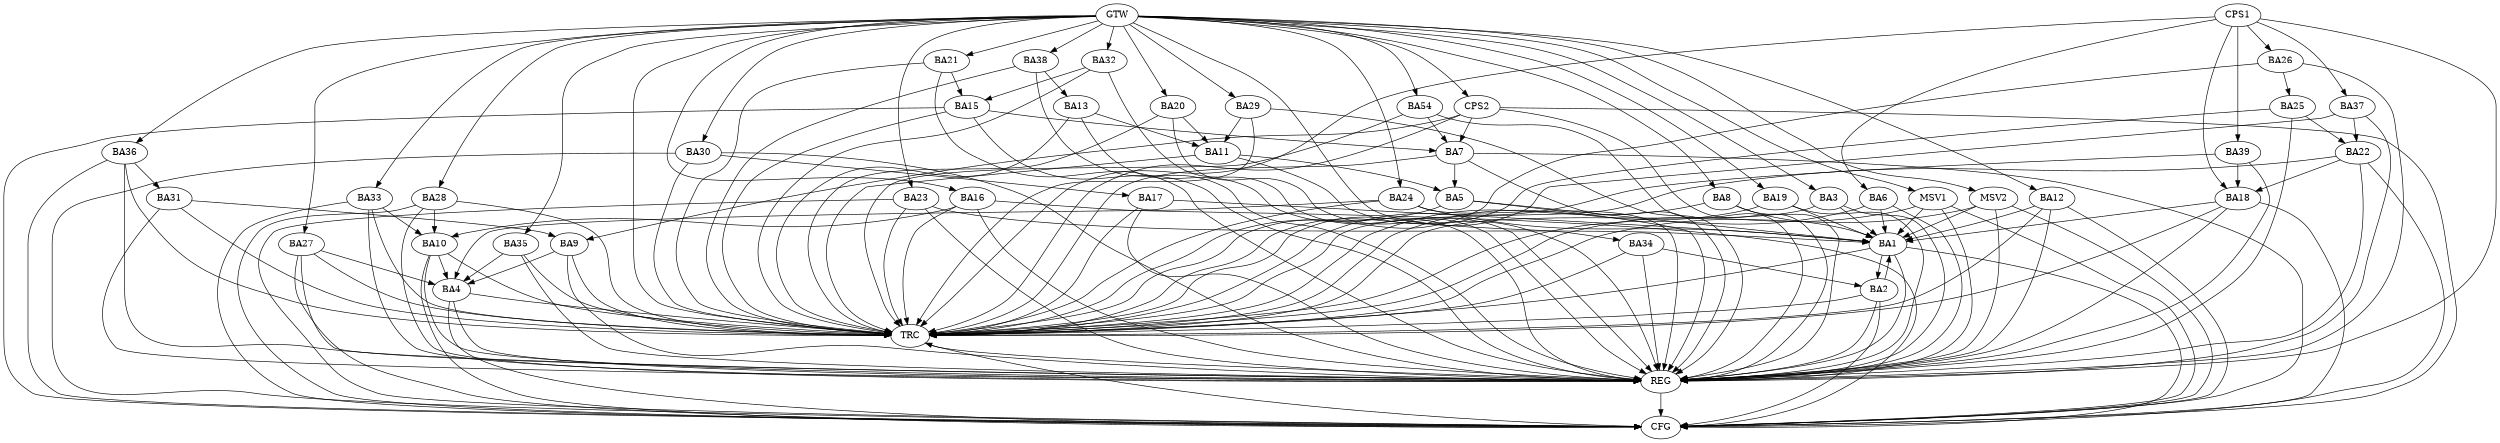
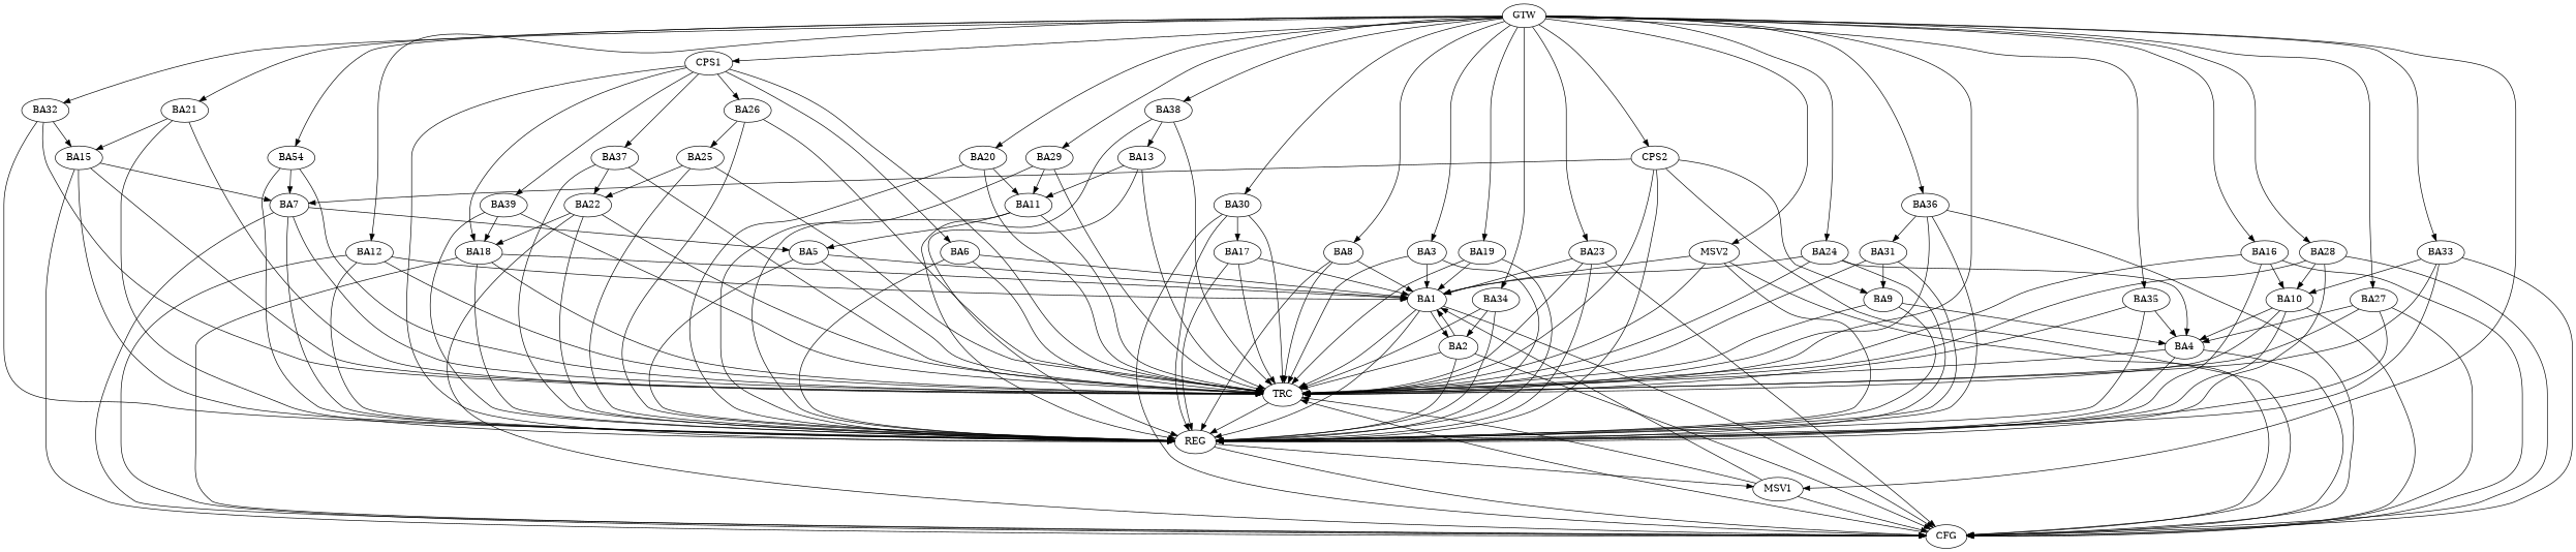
  strict digraph {
    n1 [label=BA1]
    n2 [label=BA2]
    n3 [label=REG]
    n4 [label=CFG]
    n5 [label=TRC]
    n6 [label=BA3]
    n7 [label=BA4]
    n8 [label=BA5]
    n9 [label=BA6]
    n10 [label=BA7]
    n11 [label=BA8]
    n12 [label=BA9]
    n13 [label=BA10]
    n14 [label=BA11]
    n15 [label=BA12]
    n16 [label=BA13]
    n17 [label=BA54]
    n18 [label=BA15]
    n19 [label=BA16]
    n20 [label=BA17]
    n21 [label=BA18]
    n22 [label=BA19]
    n23 [label=BA20]
    n24 [label=BA21]
    n25 [label=BA22]
    n26 [label=BA23]
    n27 [label=BA24]
    n28 [label=BA25]
    n29 [label=BA26]
    n30 [label=BA27]
    n31 [label=BA28]
    n32 [label=BA29]
    n33 [label=BA30]
    n34 [label=BA31]
    n35 [label=BA32]
    n36 [label=BA33]
    n37 [label=BA34]
    n38 [label=BA35]
    n39 [label=BA36]
    n40 [label=BA37]
    n41 [label=BA38]
    n42 [label=BA39]
    n43 [label=CPS1]
    n44 [label=CPS2]
    n45 [label=GTW]
    n46 [label=MSV1]
    n47 [label=MSV2]
    n1 -> n2
    n1 -> n3
    n1 -> n4
    n1 -> n5
    n2 -> n1
    n2 -> n3
    n2 -> n4
    n2 -> n5
    n3 -> n4
    n4 -> n5
    n5 -> n3
    n6 -> n1
    n6 -> n3
    n6 -> n5
    n7 -> n3
    n7 -> n4
    n7 -> n5
    n8 -> n1
    n8 -> n3
    n8 -> n5
    n9 -> n1
    n9 -> n3
    n9 -> n5
    n10 -> n3
    n10 -> n4
    n10 -> n5
    n10 -> n8
    n11 -> n1
    n11 -> n3
    n11 -> n5
    n12 -> n3
    n12 -> n5
    n12 -> n7
    n13 -> n3
    n13 -> n4
    n13 -> n5
    n13 -> n7
    n14 -> n3
    n14 -> n5
    n14 -> n8
    n15 -> n1
    n15 -> n3
    n15 -> n4
    n15 -> n5
    n16 -> n3
    n16 -> n5
    n16 -> n14
    n17 -> n3
    n17 -> n5
    n17 -> n10
    n18 -> n3
    n18 -> n4
    n18 -> n5
    n18 -> n10
    n19 -> n3
    n19 -> n4
    n19 -> n5
    n19 -> n13
    n20 -> n1
    n20 -> n3
    n20 -> n5
    n21 -> n1
    n21 -> n3
    n21 -> n4
    n21 -> n5
    n22 -> n1
    n22 -> n3
    n22 -> n5
    n23 -> n3
    n23 -> n5
    n23 -> n14
    n24 -> n3
    n24 -> n5
    n24 -> n18
    n25 -> n3
    n25 -> n4
    n25 -> n5
    n25 -> n21
    n26 -> n1
    n26 -> n3
    n26 -> n4
    n26 -> n5
    n27 -> n1
    n27 -> n3
    n27 -> n5
    n27 -> n7
    n28 -> n3
    n28 -> n5
    n28 -> n25
    n29 -> n3
    n29 -> n5
    n29 -> n28
    n30 -> n3
    n30 -> n4
    n30 -> n5
    n30 -> n7
    n31 -> n3
    n31 -> n4
    n31 -> n5
    n31 -> n13
    n32 -> n3
    n32 -> n5
    n32 -> n14
    n33 -> n3
    n33 -> n4
    n33 -> n5
    n33 -> n20
    n34 -> n3
    n34 -> n5
    n34 -> n12
    n35 -> n3
    n35 -> n5
    n35 -> n18
    n36 -> n3
    n36 -> n4
    n36 -> n5
    n36 -> n13
    n37 -> n2
    n37 -> n3
    n37 -> n5
    n38 -> n3
    n38 -> n5
    n38 -> n7
    n39 -> n3
    n39 -> n4
    n39 -> n5
    n39 -> n34
    n40 -> n3
    n40 -> n5
    n40 -> n25
    n41 -> n3
    n41 -> n5
    n41 -> n16
    n42 -> n3
    n42 -> n5
    n42 -> n21
    n43 -> n3
    n43 -> n5
    n43 -> n9
    n43 -> n21
    n43 -> n29
    n43 -> n40
    n43 -> n42
    n44 -> n3
    n44 -> n4
    n44 -> n5
    n44 -> n10
    n44 -> n12
    n45 -> n5
    n45 -> n6
    n45 -> n11
    n45 -> n15
    n45 -> n17
    n45 -> n19
    n45 -> n22
    n45 -> n23
    n45 -> n24
    n45 -> n26
    n45 -> n27
    n45 -> n30
    n45 -> n31
    n45 -> n32
    n45 -> n33
    n45 -> n35
    n45 -> n36
    n45 -> n37
    n45 -> n38
    n45 -> n39
    n45 -> n41
+   n45 -> n43
    n45 -> n44
    n45 -> n46
    n45 -> n47
    n46 -> n1
-   n46 -> n3
+   n3 -> n46
    n46 -> n4
    n46 -> n5
    n47 -> n1
    n47 -> n3
    n47 -> n4
    n47 -> n5
  }
